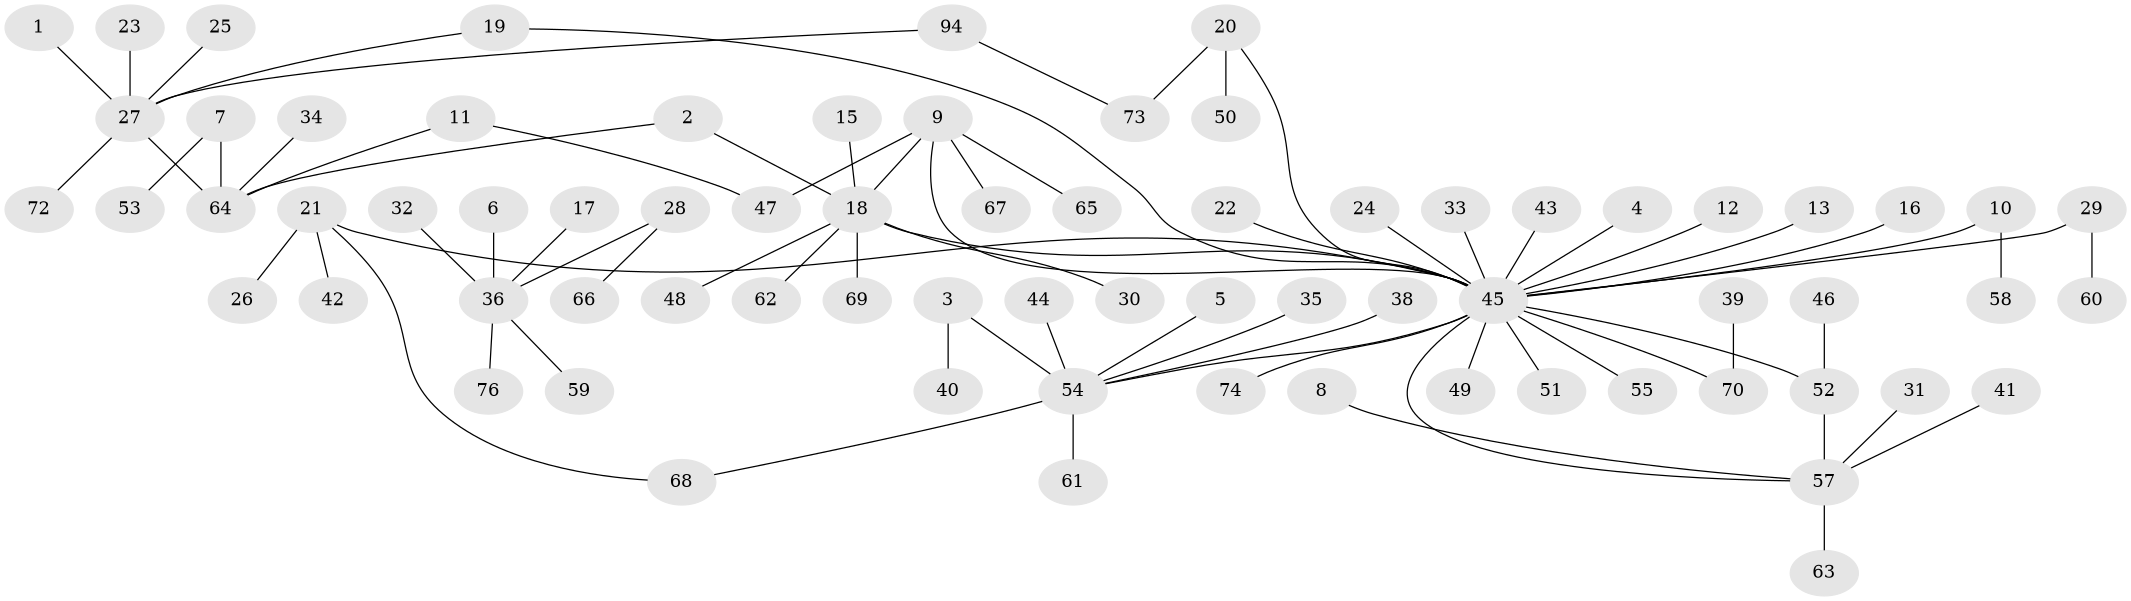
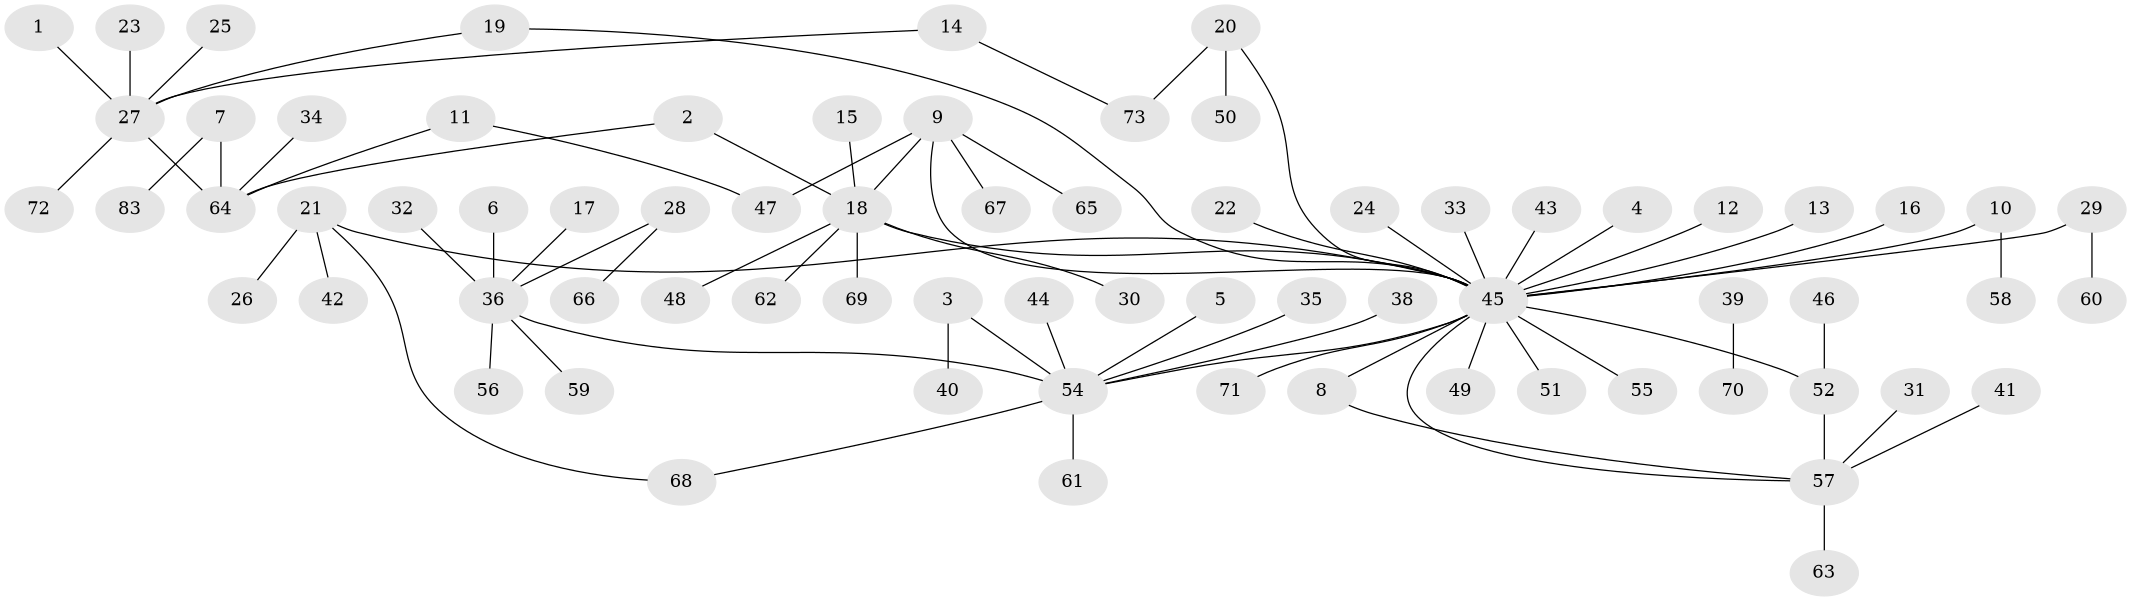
  graph {
    node [color=gray90 style=filled]
    edge [weight=1.0]
    1
    27
    64
    72
    2
    18
    45
    30
    48
    62
    69
    3
    40
    54
    68
    61
    4
    57
    70
    49
    51
    52
    55
-   71 [label=74]
+   71
    5
    6
    36
-   56 [label=76]
+   56
    59
    7
-   53
+   53 [label=83]
    8
    63
    9
    47
    65
    67
    10
    58
    11
    12
    13
-   14 [label=94]
+   14
    73
    15
    16
    17
    19
    20
    50
    21
    26
    42
    22
    23
    24
    25
    28
    66
    29
    60
    31
    32
    33
    34
    35
    38
    39
    41
    43
    44
    46
    1 -- 27
    27 -- 64
    27 -- 72
    2 -- 64
    2 -- 18
    18 -- 45
    18 -- 30
    18 -- 48
    18 -- 62
    18 -- 69
    45 -- 54
    45 -- 57
-   45 -- 70
+   45 -- 8
    45 -- 49
    45 -- 51
    45 -- 52
    45 -- 55
    45 -- 71
    3 -- 40
    3 -- 54
    54 -- 68
    54 -- 61
    4 -- 45
    57 -- 63
    52 -- 57
    5 -- 54
    6 -- 36
+   36 -- 54
    36 -- 56
    36 -- 59
    7 -- 64
    7 -- 53
    8 -- 57
    9 -- 18
    9 -- 45
    9 -- 47
    9 -- 65
    9 -- 67
    10 -- 45
    10 -- 58
    11 -- 64
    11 -- 47
    12 -- 45
    13 -- 45
    14 -- 27
    14 -- 73
    15 -- 18
    16 -- 45
    17 -- 36
    19 -- 27
    19 -- 45
    20 -- 45
    20 -- 73
    20 -- 50
    21 -- 45
    21 -- 68
    21 -- 26
    21 -- 42
    22 -- 45
    23 -- 27
    24 -- 45
    25 -- 27
    28 -- 36
    28 -- 66
    29 -- 45
    29 -- 60
    31 -- 57
    32 -- 36
    33 -- 45
    34 -- 64
    35 -- 54
    38 -- 54
    39 -- 70
    41 -- 57
    43 -- 45
    44 -- 54
    46 -- 52
  }
